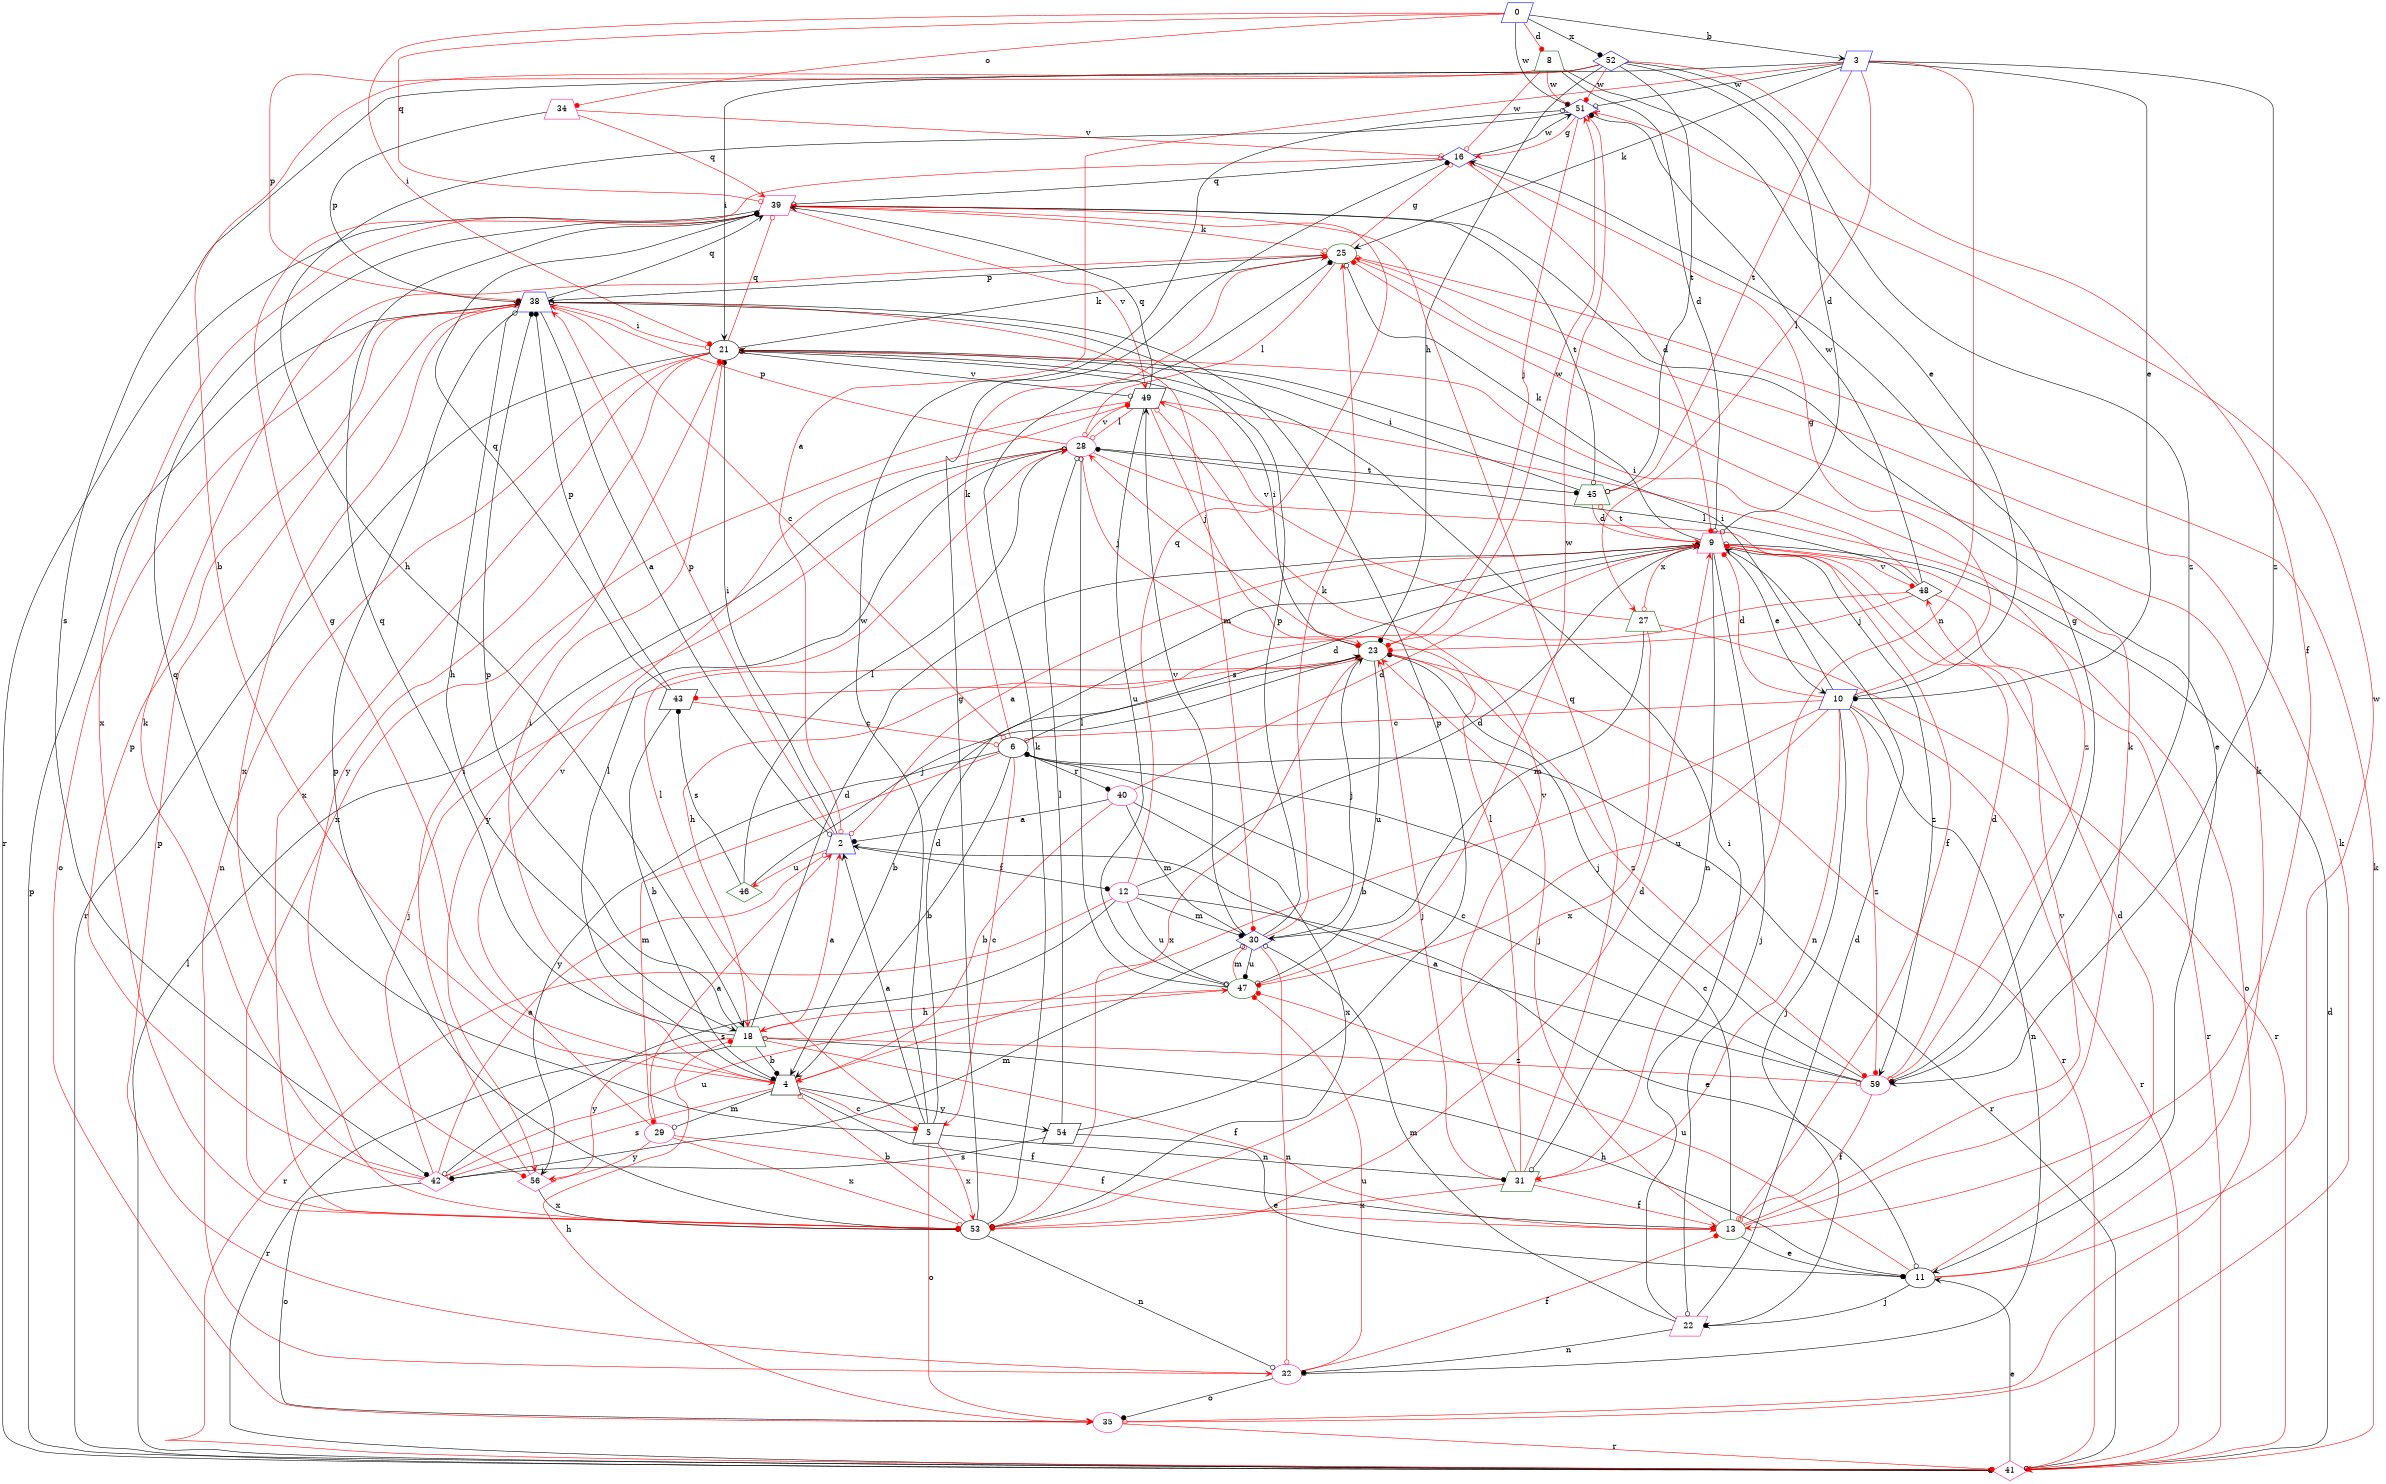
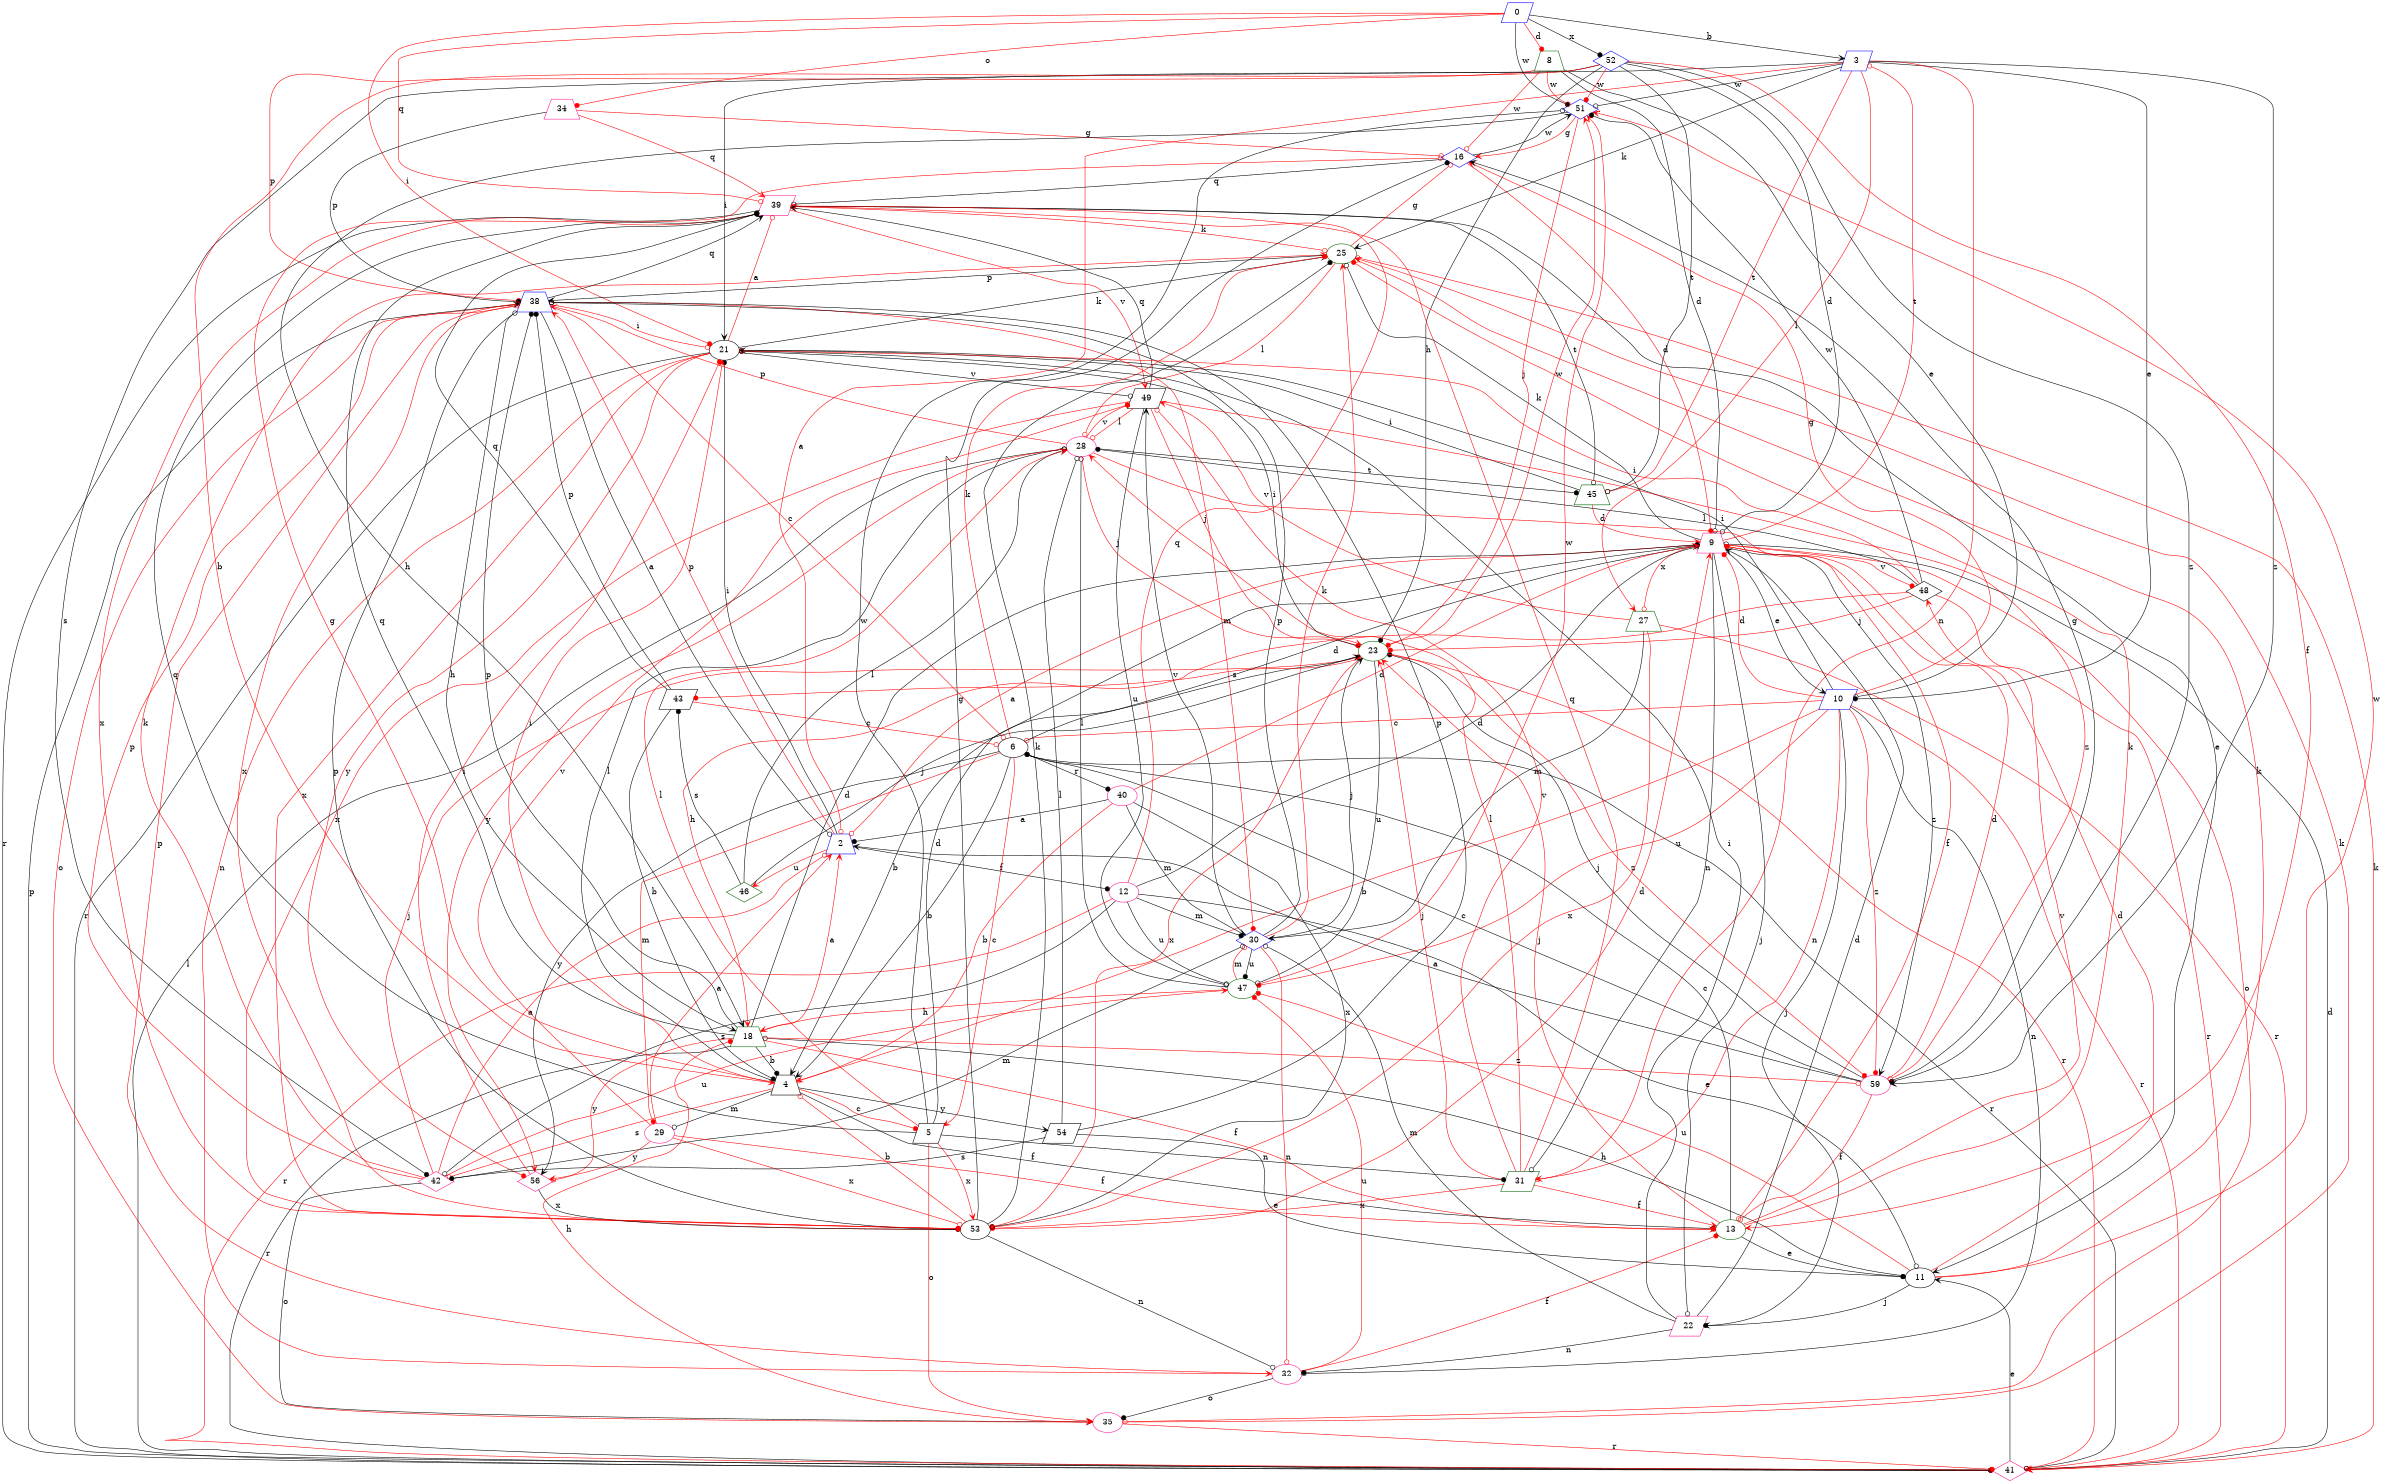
  strict digraph {
    fontname="DejaVu Serif"
    node [color=deeppink fontname="DejaVu Serif" shape=ellipse]
    edge [arrowhead=odot color=red fontname="DejaVu Serif"]
    0 [color=blue shape=parallelogram]
    3 [color=blue shape=parallelogram]
    8 [color=darkgreen shape=trapezium]
    21 [color=black]
    34 [shape=trapezium]
    39 [shape=parallelogram]
    51 [color=blue shape=diamond]
    52 [color=blue shape=diamond]
    2 [color=blue shape=trapezium]
    42 [shape=diamond]
    10 [color=blue shape=parallelogram]
    25 [color=darkgreen]
    27 [color=darkgreen shape=trapezium]
    31 [color=darkgreen shape=parallelogram]
    45 [color=darkgreen shape=trapezium]
    59
    38 [color=blue shape=trapezium]
    16 [color=blue shape=diamond]
    9 [shape=trapezium]
    53 [color=black]
    41 [shape=diamond]
    56 [shape=diamond]
    32
    49 [color=black shape=parallelogram]
    11 [color=black]
    18 [color=darkgreen shape=trapezium]
    23 [color=darkgreen]
    4 [color=black shape=trapezium]
    13 [color=darkgreen]
    12
    46 [color=darkgreen shape=diamond]
    47 [color=darkgreen]
    30 [color=blue shape=diamond]
    35
    6 [color=black]
    28
    43 [color=black shape=parallelogram]
    22 [shape=parallelogram]
    5 [color=black shape=parallelogram]
    29
    54 [color=black shape=parallelogram]
    48 [color=black shape=diamond]
    40
    0 -> 3 [arrowhead=vee color=black label=b]
    0 -> 8 [arrowhead=dot label=d]
    0 -> 21 [arrowhead=dot label=i]
    0 -> 34 [arrowhead=dot label=o]
    0 -> 39 [label=q]
    0 -> 51 [arrowhead=dot color=black label=w]
    0 -> 52 [arrowhead=dot color=black label=x]
    3 -> 51 [color=black label=w]
    3 -> 2 [label=a]
    3 -> 42 [arrowhead=dot color=black label=s]
    3 -> 10 [arrowhead=dot color=black label=e]
    3 -> 25 [arrowhead=vee color=black label=k]
    3 -> 27 [arrowhead=vee label=l]
    3 -> 31 [label=n]
    3 -> 45 [label=t]
    3 -> 59 [arrowhead=vee color=black label=z]
    8 -> 51 [label=w]
    8 -> 10 [color=black label=e]
    8 -> 38 [arrowhead=dot label=p]
    8 -> 16 [label=w]
    8 -> 9 [color=black label=d]
-   21 -> 39 [label=q]
+   21 -> 39 [label=a]
    21 -> 25 [arrowhead=vee color=black label=k]
    21 -> 53 [arrowhead=dot label=x]
    21 -> 41 [arrowhead=dot color=black label=r]
    21 -> 56 [arrowhead=dot label=y]
    21 -> 32 [arrowhead=vee label=n]
    21 -> 49 [color=black label=v]
    34 -> 39 [arrowhead=vee label=q]
    34 -> 38 [arrowhead=dot color=black label=p]
-   34 -> 16 [label=v]
+   34 -> 16 [label=g]
    39 -> 25 [label=k]
    39 -> 45 [color=black label=t]
    39 -> 53 [label=x]
    39 -> 41 [color=black label=r]
    39 -> 49 [arrowhead=vee label=v]
    39 -> 11 [arrowhead=vee color=black label=e]
    51 -> 16 [arrowhead=vee label=g]
    51 -> 18 [arrowhead=vee color=black label=h]
    51 -> 23 [arrowhead=dot label=j]
    52 -> 21 [arrowhead=vee color=black label=i]
    52 -> 51 [arrowhead=dot label=w]
    52 -> 45 [color=black label=t]
    52 -> 59 [arrowhead=dot color=black label=z]
    52 -> 9 [color=black label=d]
    52 -> 23 [arrowhead=dot color=black label=h]
    52 -> 4 [arrowhead=vee label=b]
    52 -> 13 [arrowhead=vee label=f]
    2 -> 21 [arrowhead=dot color=black label=i]
    2 -> 38 [arrowhead=vee label=p]
    2 -> 12 [arrowhead=dot color=black label=f]
    2 -> 46 [arrowhead=vee label=u]
    42 -> 2 [label=a]
    42 -> 25 [arrowhead=vee label=k]
    42 -> 38 [label=p]
    42 -> 23 [arrowhead=dot label=j]
    42 -> 47 [arrowhead=vee label=u]
    42 -> 30 [color=black label=m]
    42 -> 35 [arrowhead=vee color=black label=o]
    10 -> 21 [arrowhead=vee color=black label=i]
    10 -> 31 [arrowhead=vee label=n]
    10 -> 59 [arrowhead=dot label=z]
    10 -> 16 [arrowhead=vee label=g]
    10 -> 9 [arrowhead=dot label=d]
    10 -> 41 [arrowhead=vee label=r]
    10 -> 32 [color=black label=n]
    10 -> 4 [arrowhead=vee label=b]
    10 -> 47 [arrowhead=dot label=u]
    10 -> 6 [label=c]
    10 -> 22 [arrowhead=vee color=black label=j]
    25 -> 38 [arrowhead=vee color=black label=p]
    25 -> 16 [label=g]
    25 -> 28 [label=l]
    27 -> 53 [label=x]
-   27 -> 41 [label=r]
+   27 -> 41 [arrowhead=vee label=r]
    27 -> 49 [arrowhead=vee label=v]
    27 -> 30 [arrowhead=vee color=black label=m]
    31 -> 39 [arrowhead=vee label=q]
    31 -> 53 [arrowhead=dot label=x]
    31 -> 49 [label=v]
    31 -> 23 [arrowhead=vee label=j]
    31 -> 13 [arrowhead=vee label=f]
    31 -> 28 [arrowhead=vee label=l]
    45 -> 21 [color=black label=i]
    45 -> 9 [arrowhead=vee label=d]
    59 -> 2 [arrowhead=vee color=black label=a]
    59 -> 16 [arrowhead=vee color=black label=g]
    59 -> 9 [arrowhead=dot label=d]
    59 -> 23 [arrowhead=dot color=black label=j]
    59 -> 13 [label=f]
    59 -> 6 [arrowhead=dot color=black label=c]
    38 -> 21 [label=i]
    38 -> 39 [arrowhead=vee color=black label=q]
    38 -> 2 [color=black label=a]
    38 -> 53 [label=x]
    38 -> 18 [arrowhead=vee color=black label=h]
    38 -> 30 [arrowhead=dot label=m]
    38 -> 35 [arrowhead=vee label=o]
    38 -> 6 [label=c]
    16 -> 39 [color=black label=q]
    16 -> 51 [arrowhead=vee color=black label=w]
    16 -> 9 [arrowhead=dot label=d]
    9 -> 2 [label=a]
    9 -> 10 [arrowhead=vee color=black label=e]
    9 -> 25 [color=black label=k]
    9 -> 27 [label=x]
    9 -> 31 [color=black label=n]
-   9 -> 45 [label=t]
+   9 -> 3 [label=t]
    9 -> 59 [arrowhead=vee color=black label=z]
    9 -> 35 [label=o]
    9 -> 22 [color=black label=j]
    9 -> 48 [arrowhead=dot label=v]
    53 -> 25 [arrowhead=dot color=black label=k]
    53 -> 38 [color=black label=p]
    53 -> 16 [arrowhead=dot color=black label=g]
    53 -> 9 [arrowhead=vee label=d]
    53 -> 32 [color=black label=n]
    53 -> 4 [label=b]
    41 -> 25 [label=k]
    41 -> 38 [arrowhead=vee color=black label=p]
    41 -> 9 [color=black label=d]
    41 -> 11 [arrowhead=vee color=black label=e]
    41 -> 28 [color=black label=l]
    56 -> 21 [arrowhead=dot label=i]
    56 -> 53 [color=black label=x]
    32 -> 38 [label=p]
    32 -> 13 [arrowhead=dot label=f]
    32 -> 47 [arrowhead=dot label=u]
    32 -> 35 [arrowhead=dot color=black label=o]
    49 -> 39 [arrowhead=vee color=black label=q]
    49 -> 59 [label=z]
    49 -> 53 [arrowhead=dot label=x]
    49 -> 23 [arrowhead=dot label=j]
    49 -> 47 [color=black label=u]
    49 -> 28 [label=l]
    11 -> 51 [arrowhead=vee label=w]
    11 -> 25 [label=k]
    11 -> 9 [arrowhead=dot label=d]
    11 -> 18 [color=black label=h]
    11 -> 47 [arrowhead=dot label=u]
    11 -> 22 [arrowhead=dot color=black label=j]
    18 -> 39 [arrowhead=dot color=black label=q]
    18 -> 2 [arrowhead=vee label=a]
    18 -> 59 [label=z]
    18 -> 38 [arrowhead=dot color=black label=p]
    18 -> 9 [arrowhead=dot color=black label=d]
    18 -> 41 [arrowhead=dot color=black label=r]
    18 -> 56 [label=y]
    18 -> 4 [arrowhead=dot color=black label=b]
    18 -> 13 [arrowhead=vee label=f]
    23 -> 21 [color=black label=i]
    23 -> 51 [arrowhead=vee label=w]
    23 -> 59 [arrowhead=dot label=z]
    23 -> 53 [arrowhead=dot label=x]
    23 -> 41 [label=r]
    23 -> 4 [arrowhead=vee color=black label=b]
    23 -> 47 [color=black label=u]
    23 -> 43 [arrowhead=dot label=s]
    4 -> 21 [arrowhead=vee label=i]
    4 -> 42 [label=s]
    4 -> 16 [label=g]
    4 -> 13 [color=black label=f]
    4 -> 28 [color=black label=l]
    4 -> 5 [arrowhead=dot label=c]
    4 -> 29 [color=black label=m]
    4 -> 54 [arrowhead=vee color=black label=y]
    13 -> 25 [arrowhead=dot label=k]
    13 -> 11 [arrowhead=dot color=black label=e]
    13 -> 23 [arrowhead=vee label=j]
    13 -> 6 [color=black label=c]
    13 -> 48 [arrowhead=vee label=v]
    12 -> 39 [label=q]
    12 -> 42 [color=black label=s]
    12 -> 9 [color=black label=d]
    12 -> 41 [label=r]
    12 -> 11 [color=black label=e]
    12 -> 47 [color=black label=u]
    12 -> 30 [arrowhead=dot color=black label=m]
    46 -> 23 [arrowhead=vee color=black label=j]
    46 -> 28 [arrowhead=vee color=black label=l]
    46 -> 43 [arrowhead=dot color=black label=s]
    47 -> 51 [arrowhead=vee label=w]
    47 -> 18 [arrowhead=vee label=h]
    47 -> 30 [label=m]
    47 -> 28 [color=black label=l]
    30 -> 25 [arrowhead=vee label=k]
    30 -> 38 [color=black label=p]
    30 -> 32 [label=n]
    30 -> 49 [arrowhead=vee color=black label=v]
    30 -> 23 [arrowhead=vee color=black label=j]
    30 -> 47 [arrowhead=dot color=black label=u]
    35 -> 25 [arrowhead=vee label=k]
    35 -> 41 [arrowhead=dot label=r]
    35 -> 18 [arrowhead=dot label=h]
    6 -> 25 [arrowhead=dot label=k]
    6 -> 9 [arrowhead=vee color=black label=d]
    6 -> 41 [color=black label=r]
    6 -> 56 [arrowhead=vee color=black label=y]
    6 -> 4 [arrowhead=vee color=black label=b]
    6 -> 5 [arrowhead=vee label=c]
    6 -> 29 [arrowhead=dot label=m]
    6 -> 40 [arrowhead=dot color=black label=r]
    28 -> 45 [arrowhead=dot color=black label=t]
    28 -> 38 [arrowhead=vee label=p]
    28 -> 56 [arrowhead=vee label=y]
    28 -> 49 [arrowhead=dot label=v]
    28 -> 23 [arrowhead=vee label=j]
    28 -> 13 [label=f]
    43 -> 39 [arrowhead=dot color=black label=q]
    43 -> 38 [arrowhead=dot color=black label=p]
    43 -> 4 [arrowhead=dot color=black label=b]
    43 -> 6 [label=c]
    22 -> 21 [color=black label=i]
    22 -> 9 [arrowhead=vee color=black label=d]
    22 -> 32 [arrowhead=dot color=black label=n]
    22 -> 30 [color=black label=m]
    5 -> 39 [arrowhead=dot color=black label=q]
    5 -> 51 [color=black label=w]
-   5 -> 2 [arrowhead=vee color=black label=a]
    5 -> 31 [arrowhead=dot color=black label=n]
    5 -> 9 [arrowhead=dot color=black label=d]
    5 -> 53 [arrowhead=vee label=x]
    5 -> 35 [arrowhead=vee label=o]
    5 -> 28 [arrowhead=vee label=l]
    29 -> 2 [arrowhead=vee label=a]
    29 -> 53 [label=x]
    29 -> 56 [arrowhead=vee label=y]
    29 -> 49 [arrowhead=dot label=v]
    29 -> 13 [arrowhead=dot label=f]
    54 -> 42 [arrowhead=dot color=black label=s]
    54 -> 38 [color=black label=p]
    54 -> 11 [arrowhead=dot color=black label=e]
    54 -> 28 [color=black label=l]
    48 -> 21 [label=i]
    48 -> 51 [arrowhead=dot color=black label=w]
    48 -> 41 [arrowhead=vee label=r]
    48 -> 18 [arrowhead=vee label=h]
    48 -> 23 [arrowhead=dot label=j]
    48 -> 28 [arrowhead=dot color=black label=l]
    40 -> 2 [arrowhead=dot color=black label=a]
    40 -> 9 [arrowhead=vee label=d]
    40 -> 53 [color=black label=x]
    40 -> 4 [label=b]
    40 -> 30 [arrowhead=vee color=black label=m]
  }
